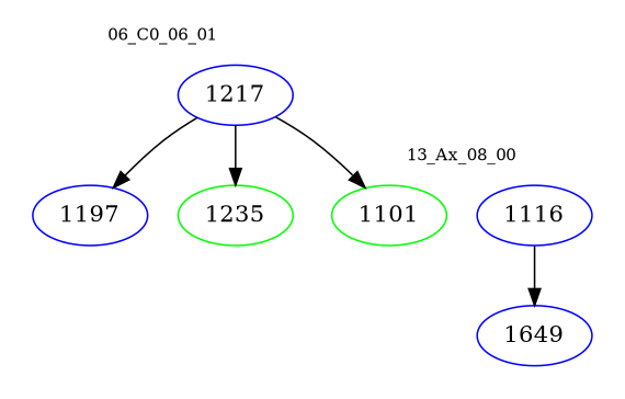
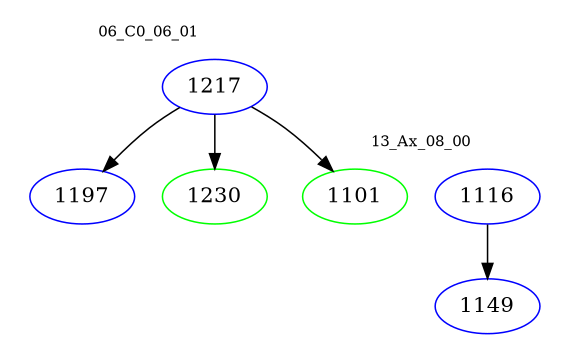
  digraph {
    node [color=blue]
    edge [color=black]
    n1 [label=1116]
    n2 [color=green label=1101]
-   n3 [label=1649]
+   n3 [label=1149]
    n4 [label=1217]
    n5 [label=1197]
-   n6 [color=green label=1235]
+   n6 [color=green label=1230]
    subgraph cluster_1 {
      color=white
      fontsize=10
      label="13_Ax_08_00"
      n1
      n2
      n3
    }
    subgraph cluster_2 {
      color=white
      fontsize=10
      label="06_C0_06_01"
      n4
      n5
      n6
    }
    n1 -> n3
    n4 -> n2
    n4 -> n5
    n4 -> n6
  }
